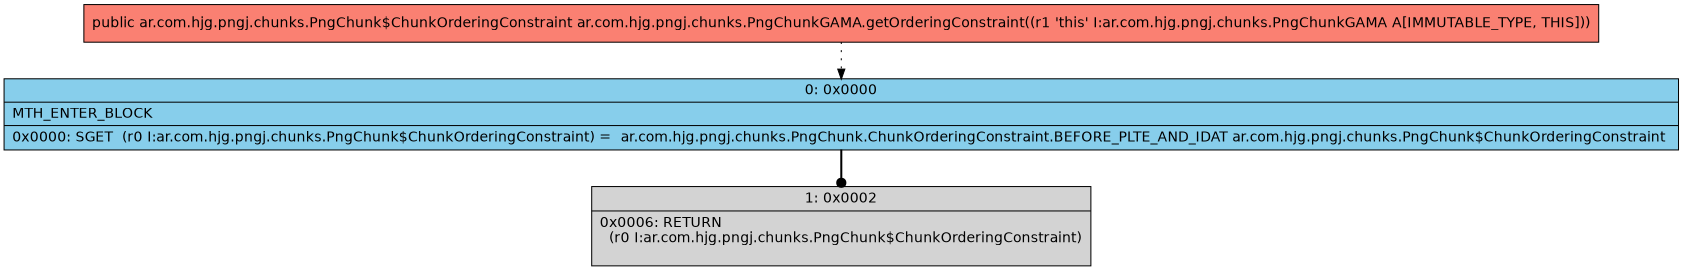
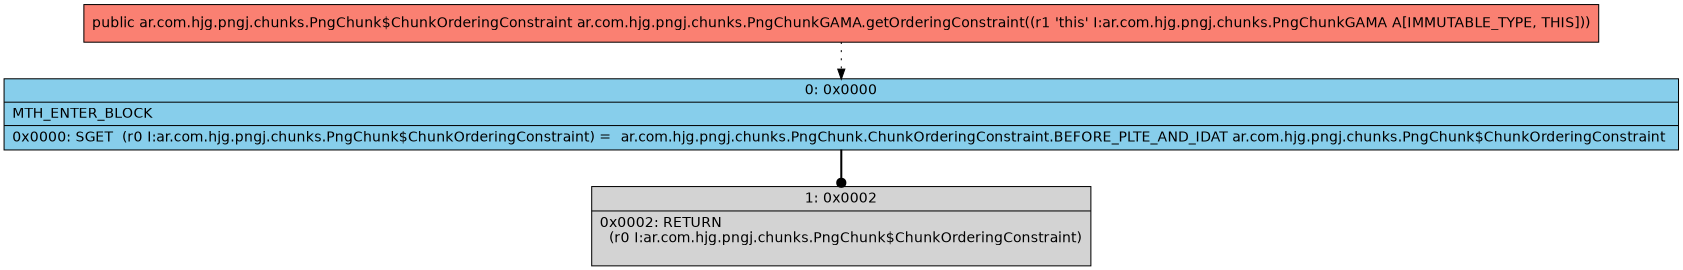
  digraph {
    fontname="DejaVu Sans"
    node [shape=record style=filled fontname="DejaVu Sans"]
    edge [fontname="DejaVu Sans"]
    n1 [label="{0\:\ 0x0000|MTH_ENTER_BLOCK\l|0x0000: SGET  (r0 I:ar.com.hjg.pngj.chunks.PngChunk$ChunkOrderingConstraint) =  ar.com.hjg.pngj.chunks.PngChunk.ChunkOrderingConstraint.BEFORE_PLTE_AND_IDAT ar.com.hjg.pngj.chunks.PngChunk$ChunkOrderingConstraint \l}" fillcolor=skyblue]
-   n2 [label="{1\:\ 0x0002|0x0006: RETURN  \l  (r0 I:ar.com.hjg.pngj.chunks.PngChunk$ChunkOrderingConstraint)\l \l}" fillcolor=lightgrey]
+   n2 [label="{1\:\ 0x0002|0x0002: RETURN  \l  (r0 I:ar.com.hjg.pngj.chunks.PngChunk$ChunkOrderingConstraint)\l \l}" fillcolor=lightgrey]
    n3 [label="{public ar.com.hjg.pngj.chunks.PngChunk$ChunkOrderingConstraint ar.com.hjg.pngj.chunks.PngChunkGAMA.getOrderingConstraint((r1 'this' I:ar.com.hjg.pngj.chunks.PngChunkGAMA A[IMMUTABLE_TYPE, THIS])) }" fillcolor=salmon]
    n1 -> n2 [style=bold arrowhead=dot]
    n3 -> n1 [style=dotted arrowhead=normal]
  }
